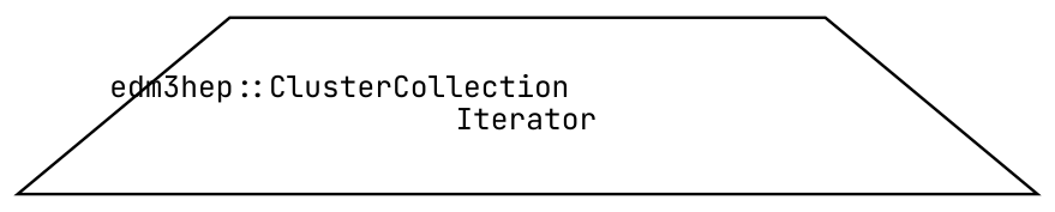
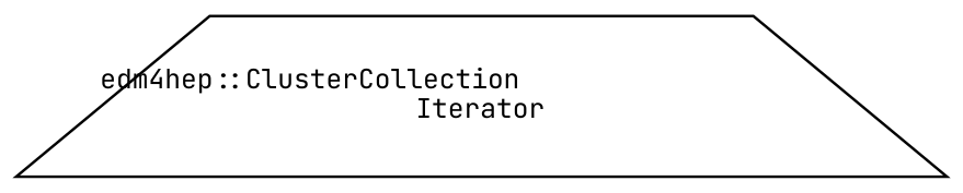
  digraph {
    rankdir=LR
    fontname="JetBrains Mono"
-   n1 [color=black fillcolor=white fontname="JetBrains Mono" fontsize=10 height=0.2 label="edm3hep::ClusterCollection\lIterator" shape=trapezium style=filled width=0.4]
+   n1 [color=black fillcolor=white fontname="JetBrains Mono" fontsize=10 height=0.2 label="edm4hep::ClusterCollection\lIterator" shape=trapezium style=filled width=0.4]
  }
